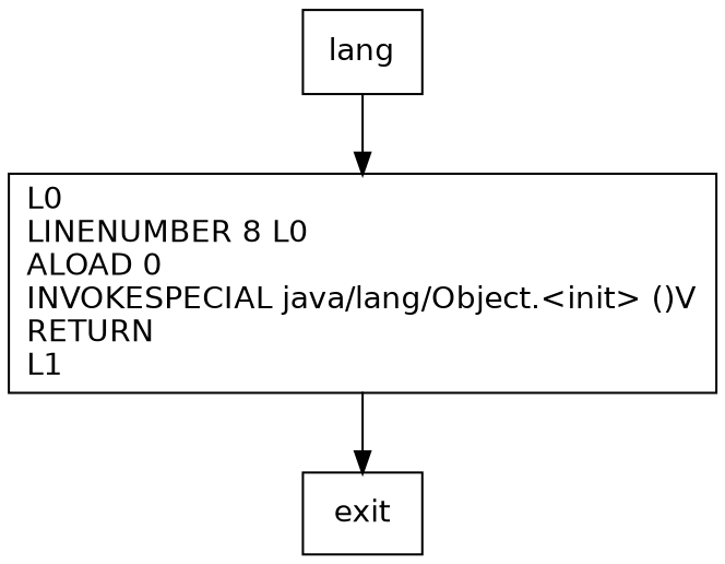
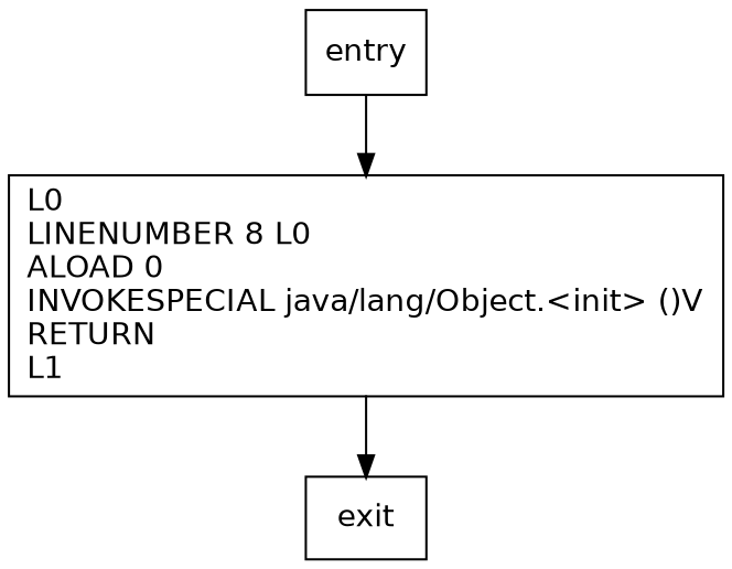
  digraph {
    fontname="DejaVu Sans"
    node [shape=record fontname="DejaVu Sans"]
    edge [fontname="DejaVu Sans"]
    n1 [label="L0\lLINENUMBER 8 L0\lALOAD 0\lINVOKESPECIAL java/lang/Object.\<init\> ()V\lRETURN\lL1\l"]
    exit
-   entry [label=lang]
+   entry
    n1 -> exit
    entry -> n1
  }
